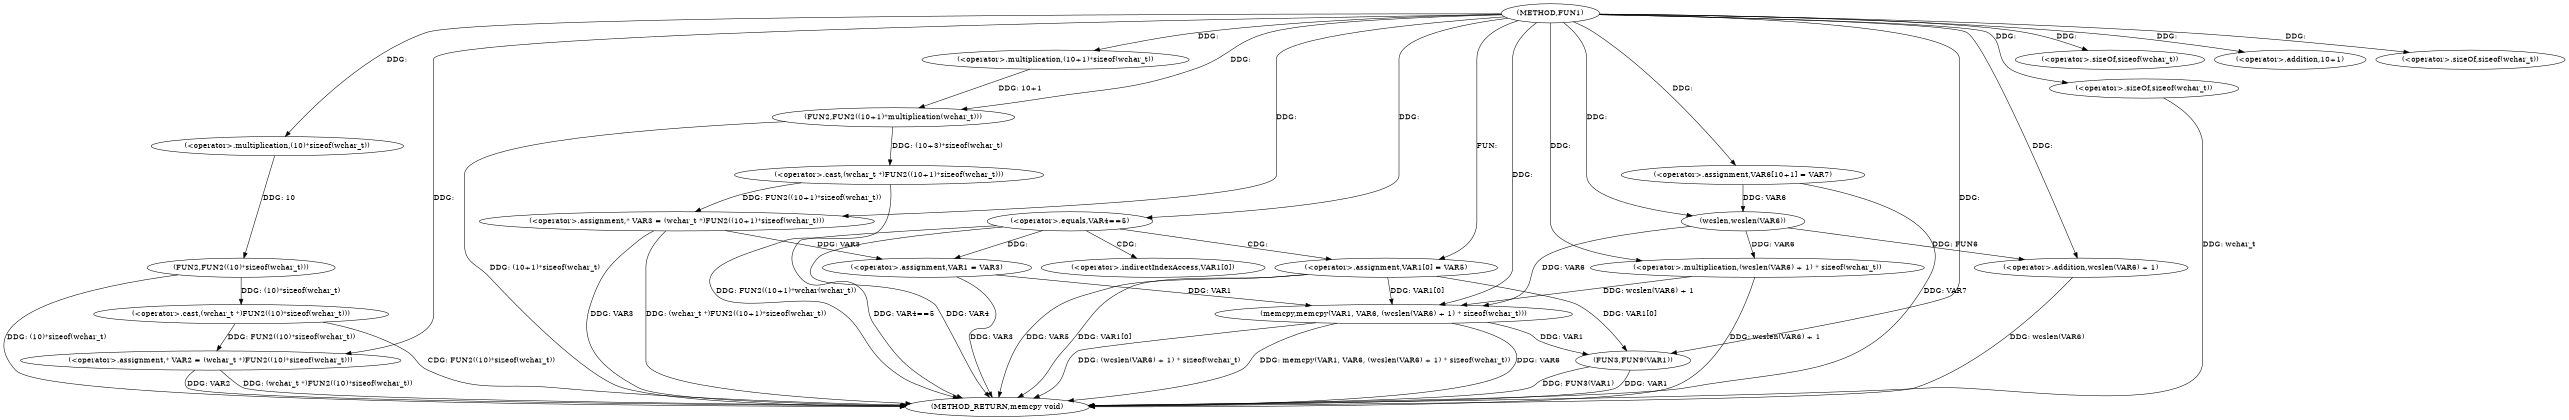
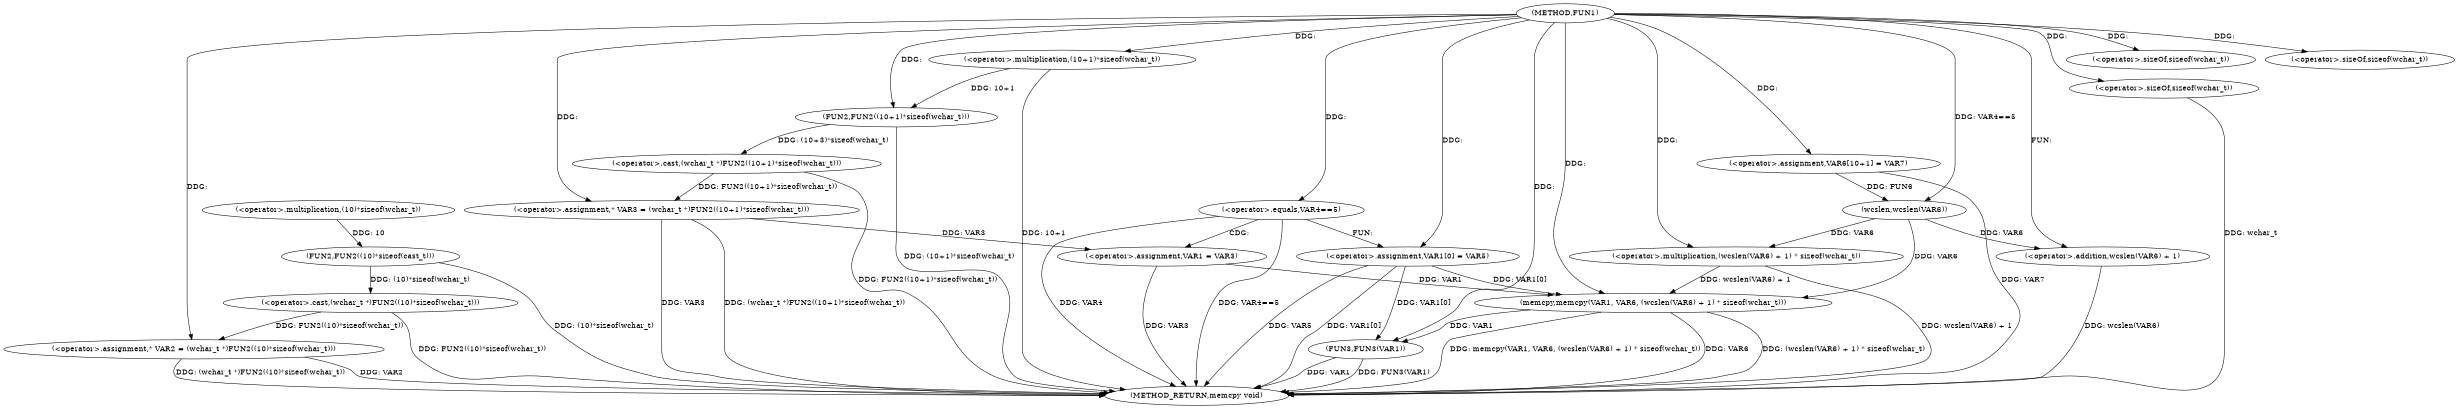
  digraph {
    n1 [label="(METHOD,FUN1)"]
    n2 [label="(<operator>.assignment,* VAR2 = (wchar_t *)FUN2((10)*sizeof(wchar_t)))"]
    n3 [label="(<operator>.multiplication,(10)*sizeof(wchar_t))"]
    n4 [label="(<operator>.sizeOf,sizeof(wchar_t))"]
    n5 [label="(<operator>.assignment,* VAR3 = (wchar_t *)FUN2((10+1)*sizeof(wchar_t)))"]
    n6 [label="(<operator>.multiplication,(10+1)*sizeof(wchar_t))"]
-   n7 [label="(<operator>.addition,10+1)"]
    n8 [label="(<operator>.sizeOf,sizeof(wchar_t))"]
    n9 [label="(<operator>.equals,VAR4==5)"]
    n10 [label="(<operator>.assignment,VAR1[0] = VAR5)"]
    n11 [label="(<operator>.assignment,VAR6[10+1] = VAR7)"]
    n12 [label="(memcpy,memcpy(VAR1, VAR6, (wcslen(VAR6) + 1) * sizeof(wchar_t)))"]
    n13 [label="(<operator>.multiplication,(wcslen(VAR6) + 1) * sizeof(wchar_t))"]
    n14 [label="(<operator>.addition,wcslen(VAR6) + 1)"]
    n15 [label="(wcslen,wcslen(VAR6))"]
    n16 [label="(<operator>.sizeOf,sizeof(wchar_t))"]
-   n17 [label="(FUN3,FUN9(VAR1))"]
-   n18 [label="(FUN2,FUN2((10+1)*multiplication(wchar_t)))"]
+   n17 [label="(FUN3,FUN3(VAR1))"]
+   n18 [label="(FUN2,FUN2((10+1)*sizeof(wchar_t)))"]
    n19 [label="(METHOD_RETURN,memcpy void)"]
-   n20 [label="(FUN2,FUN2((10)*sizeof(wchar_t)))"]
+   n20 [label="(FUN2,FUN2((10)*sizeof(cast_t)))"]
    n21 [label="(<operator>.assignment,VAR1 = VAR3)"]
-   n22 [label="(<operator>.indirectIndexAccess,VAR1[0])"]
    n23 [label="(<operator>.cast,(wchar_t *)FUN2((10)*sizeof(wchar_t)))"]
    n24 [label="(<operator>.cast,(wchar_t *)FUN2((10+1)*sizeof(wchar_t)))"]
    n1 -> n2 [label="DDG: "]
-   n1 -> n3 [label="DDG: "]
    n1 -> n4 [label="DDG: "]
    n1 -> n5 [label="DDG: "]
    n1 -> n6 [label="DDG: "]
-   n1 -> n7 [label="DDG: "]
    n1 -> n8 [label="DDG: "]
    n1 -> n9 [label="DDG: "]
-   n1 -> n10 [label="FUN: "]
+   n1 -> n10 [label="DDG: "]
    n1 -> n11 [label="DDG: "]
    n1 -> n12 [label="DDG: "]
    n1 -> n13 [label="DDG: "]
-   n1 -> n14 [label="DDG: "]
-   n1 -> n15 [label="DDG: "]
+   n1 -> n14 [label="FUN: "]
+   n1 -> n15 [label="DDG: VAR4==5"]
    n1 -> n16 [label="DDG: "]
    n1 -> n17 [label="DDG: "]
    n1 -> n18 [label="DDG: "]
    n2 -> n19 [label="DDG: VAR2"]
    n2 -> n19 [label="DDG: (wchar_t *)FUN2((10)*sizeof(wchar_t))"]
    n3 -> n20 [label="DDG: 10"]
    n5 -> n19 [label="DDG: VAR3"]
    n5 -> n19 [label="DDG: (wchar_t *)FUN2((10+1)*sizeof(wchar_t))"]
    n5 -> n21 [label="DDG: VAR3"]
    n6 -> n18 [label="DDG: 10+1"]
-   n9 -> n10 [label="CDG: "]
+   n6 -> n19 [label="DDG: 10+1"]
+   n9 -> n10 [label="FUN: "]
    n9 -> n19 [label="DDG: VAR4==5"]
    n9 -> n19 [label="DDG: VAR4"]
-   n9 -> n21 [label="DDG: "]
-   n9 -> n22 [label="CDG: "]
+   n9 -> n21 [label="CDG: "]
    n10 -> n12 [label="DDG: VAR1[0]"]
    n10 -> n17 [label="DDG: VAR1[0]"]
    n10 -> n19 [label="DDG: VAR1[0]"]
    n10 -> n19 [label="DDG: VAR5"]
-   n11 -> n15 [label="DDG: VAR6"]
+   n11 -> n15 [label="DDG: FUN6"]
    n11 -> n19 [label="DDG: VAR7"]
    n12 -> n17 [label="DDG: VAR1"]
    n12 -> n19 [label="DDG: (wcslen(VAR6) + 1) * sizeof(wchar_t)"]
    n12 -> n19 [label="DDG: memcpy(VAR1, VAR6, (wcslen(VAR6) + 1) * sizeof(wchar_t))"]
    n12 -> n19 [label="DDG: VAR6"]
    n13 -> n12 [label="DDG: wcslen(VAR6) + 1"]
    n13 -> n19 [label="DDG: wcslen(VAR6) + 1"]
    n14 -> n19 [label="DDG: wcslen(VAR6)"]
    n15 -> n12 [label="DDG: VAR6"]
    n15 -> n13 [label="DDG: VAR6"]
-   n15 -> n14 [label="DDG: FUN6"]
+   n15 -> n14 [label="DDG: VAR6"]
    n16 -> n19 [label="DDG: wchar_t"]
    n17 -> n19 [label="DDG: VAR1"]
    n17 -> n19 [label="DDG: FUN3(VAR1)"]
    n18 -> n19 [label="DDG: (10+1)*sizeof(wchar_t)"]
    n18 -> n24 [label="DDG: (10+3)*sizeof(wchar_t)"]
    n20 -> n19 [label="DDG: (10)*sizeof(wchar_t)"]
    n20 -> n23 [label="DDG: (10)*sizeof(wchar_t)"]
    n21 -> n12 [label="DDG: VAR1"]
    n21 -> n19 [label="DDG: VAR3"]
    n23 -> n2 [label="DDG: FUN2((10)*sizeof(wchar_t))"]
-   n23 -> n19 [label="CDG: FUN2((10)*sizeof(wchar_t))"]
+   n23 -> n19 [label="DDG: FUN2((10)*sizeof(wchar_t))"]
    n24 -> n5 [label="DDG: FUN2((10+1)*sizeof(wchar_t))"]
-   n24 -> n19 [label="DDG: FUN2((10+1)*wchar(wchar_t))"]
+   n24 -> n19 [label="DDG: FUN2((10+1)*sizeof(wchar_t))"]
  }
